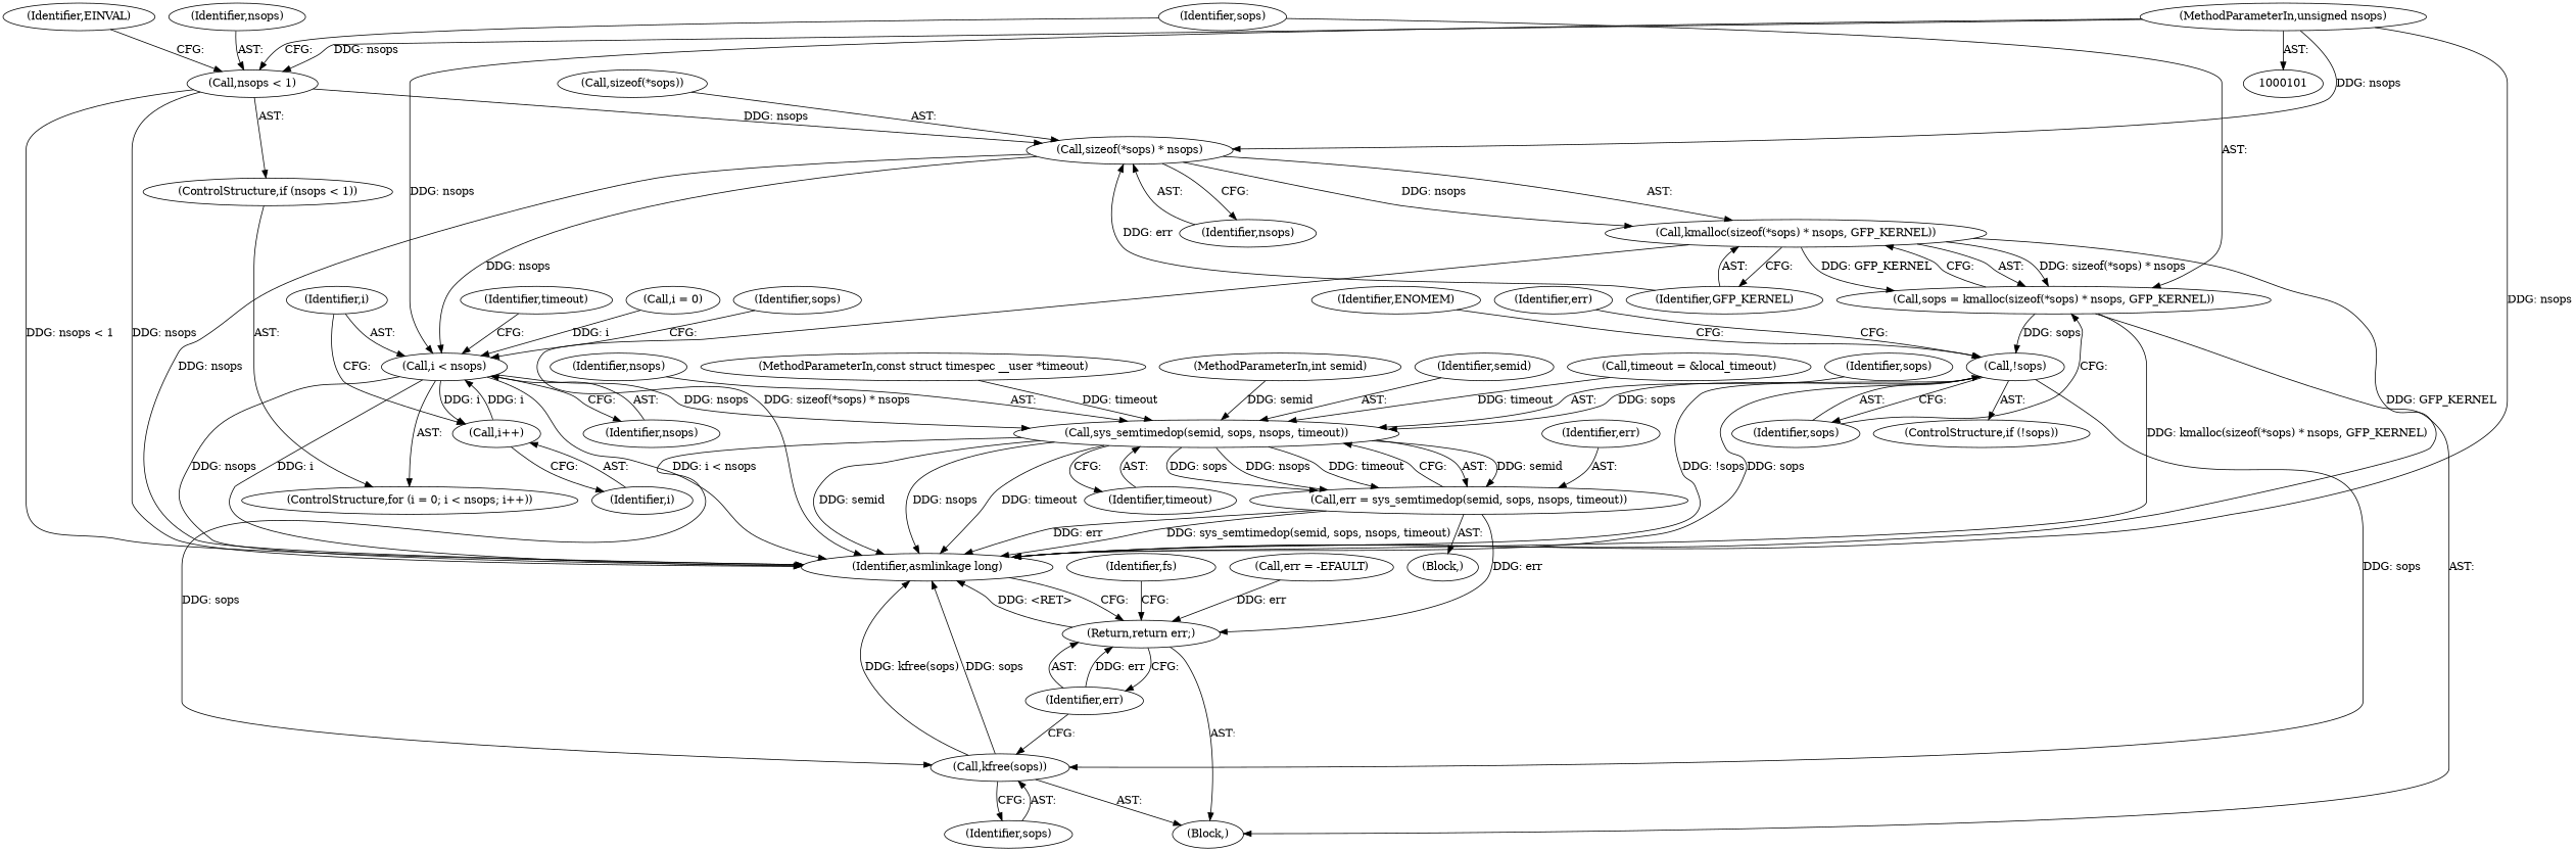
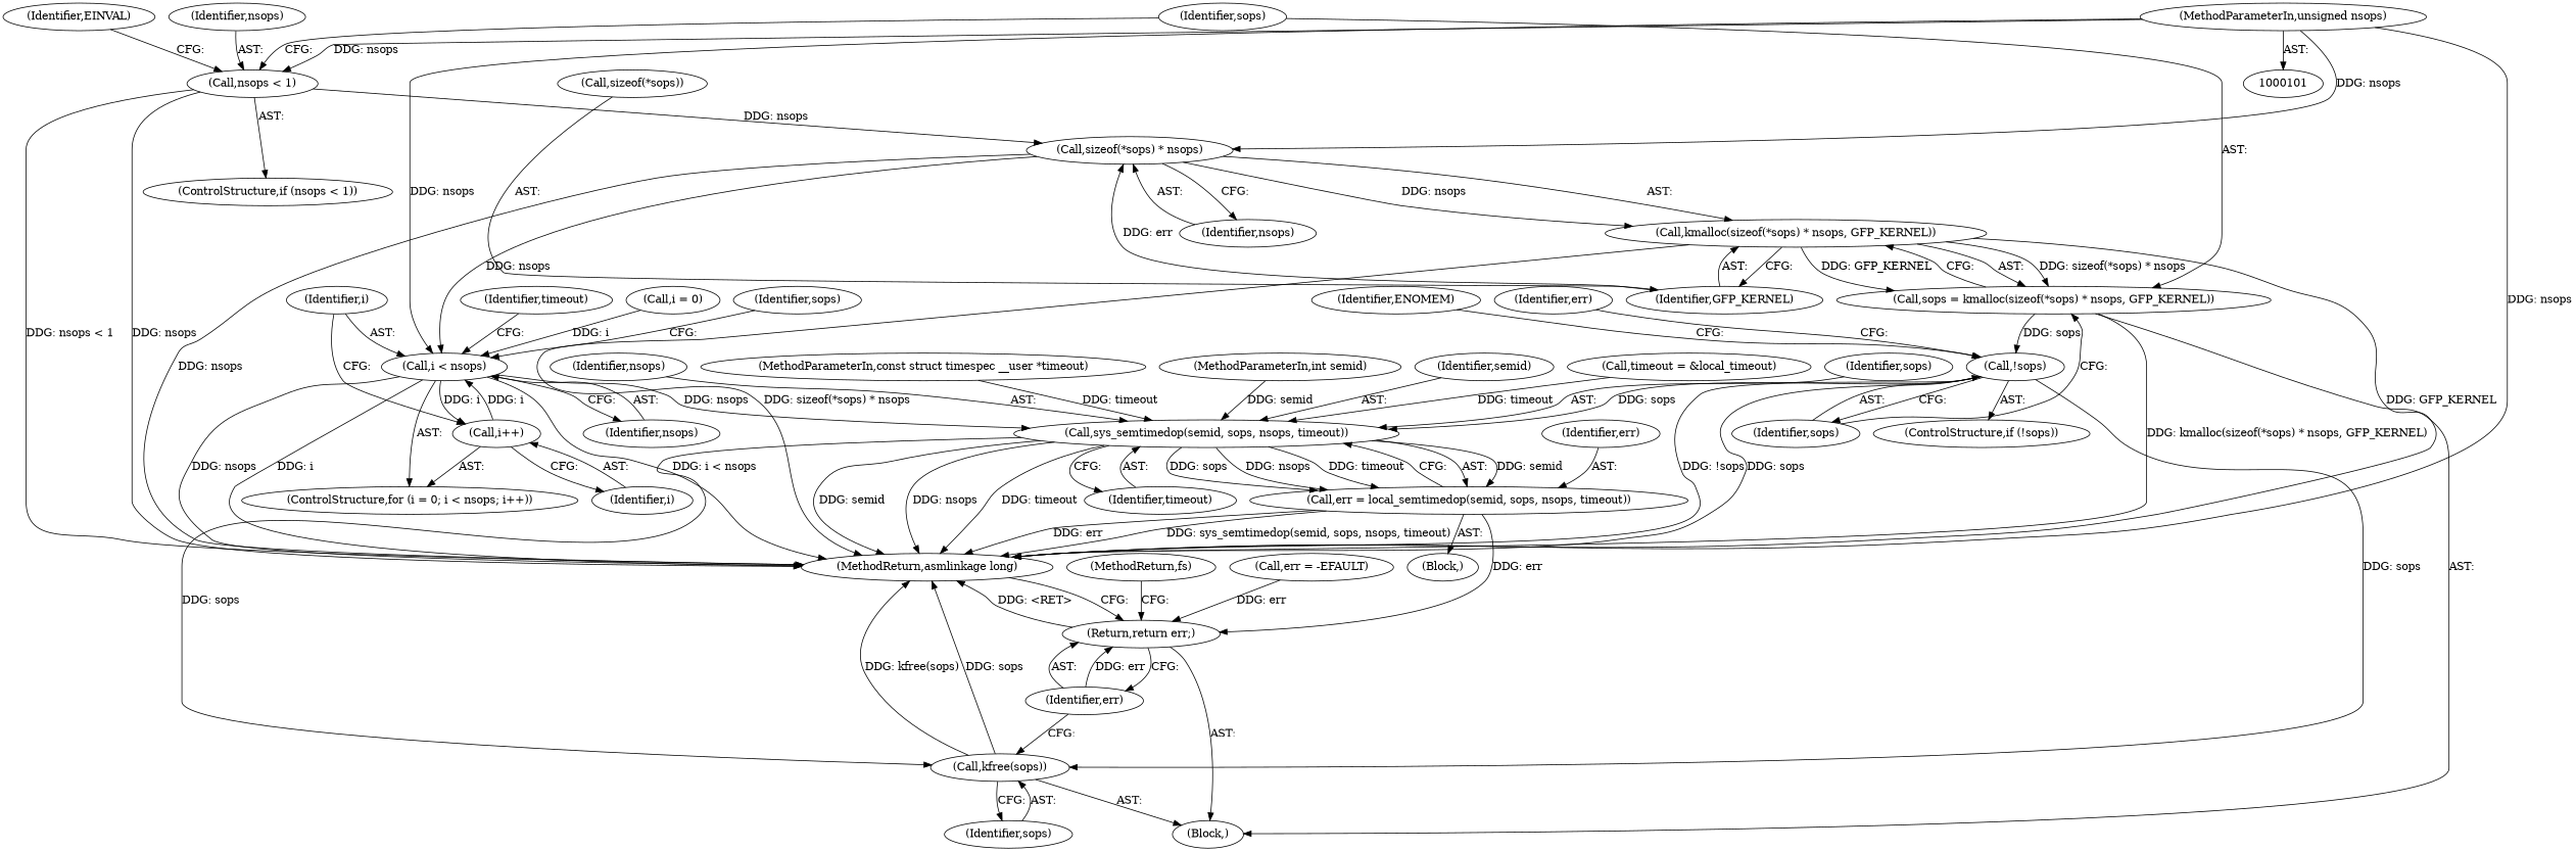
  digraph {
    n1 [label="(Call,sizeof(*sops) * nsops)"]
    n2 [label="(Call,kmalloc(sizeof(*sops) * nsops, GFP_KERNEL))"]
    n3 [label="(Call,i < nsops)"]
    n4 [label="(Identifier,nsops)"]
-   n5 [label="(Identifier,asmlinkage long)"]
+   n5 [label="(MethodReturn,asmlinkage long)"]
    n6 [label="(Call,sops = kmalloc(sizeof(*sops) * nsops, GFP_KERNEL))"]
    n7 [label="(Identifier,GFP_KERNEL)"]
    n8 [label="(Call,sys_semtimedop(semid, sops, nsops, timeout))"]
    n9 [label="(Call,i++)"]
    n10 [label="(Identifier,nsops)"]
    n11 [label="(ControlStructure,for (i = 0; i < nsops; i++))"]
    n12 [label="(Return,return err;)"]
    n13 [label="(Call,nsops < 1)"]
    n14 [label="(ControlStructure,if (nsops < 1))"]
    n15 [label="(MethodParameterIn,unsigned nsops)"]
    1000101
    n17 [label="(Call,kfree(sops))"]
-   n18 [label="(Call,err = sys_semtimedop(semid, sops, nsops, timeout))"]
+   n18 [label="(Call,err = local_semtimedop(semid, sops, nsops, timeout))"]
    n19 [label="(Identifier,timeout)"]
    n20 [label="(Call,!sops)"]
    n21 [label="(Block,)"]
    n22 [label="(ControlStructure,if (!sops))"]
    n23 [label="(Identifier,sops)"]
    n24 [label="(Identifier,sops)"]
    n25 [label="(Block,)"]
    n26 [label="(Identifier,err)"]
    n27 [label="(Identifier,i)"]
    n28 [label="(Identifier,EINVAL)"]
    n29 [label="(MethodParameterIn,int semid)"]
-   n30 [label="(Identifier,fs)"]
+   n30 [label="(MethodReturn,fs)"]
    n31 [label="(Identifier,timeout)"]
    n32 [label="(Identifier,semid)"]
    n33 [label="(Identifier,sops)"]
    n34 [label="(Identifier,err)"]
    n35 [label="(Identifier,nsops)"]
    n36 [label="(Identifier,i)"]
    n37 [label="(Call,timeout = &local_timeout)"]
    n38 [label="(Call,i = 0)"]
    n39 [label="(Identifier,sops)"]
    n40 [label="(Call,err = -EFAULT)"]
    n41 [label="(Identifier,sops)"]
    n42 [label="(Identifier,nsops)"]
    n43 [label="(Identifier,err)"]
    n44 [label="(Call,sizeof(*sops))"]
    n45 [label="(Identifier,ENOMEM)"]
    n46 [label="(MethodParameterIn,const struct timespec __user *timeout)"]
    n1 -> n2 [label="AST: "]
    n1 -> n2 [label="DDG: nsops"]
    n1 -> n3 [label="DDG: nsops"]
    n1 -> n4 [label="CFG: "]
    n1 -> n5 [label="DDG: nsops"]
    n2 -> n5 [label="DDG: GFP_KERNEL"]
    n2 -> n5 [label="DDG: sizeof(*sops) * nsops"]
    n2 -> n6 [label="AST: "]
    n2 -> n6 [label="DDG: sizeof(*sops) * nsops"]
    n2 -> n6 [label="DDG: GFP_KERNEL"]
    n2 -> n7 [label="CFG: "]
    n3 -> n5 [label="DDG: nsops"]
    n3 -> n5 [label="DDG: i"]
    n3 -> n5 [label="DDG: i < nsops"]
    n3 -> n8 [label="DDG: nsops"]
    n3 -> n9 [label="DDG: i"]
    n3 -> n10 [label="CFG: "]
    n3 -> n11 [label="AST: "]
    n4 -> n1 [label="AST: "]
    n5 -> n12 [label="CFG: "]
    n6 -> n2 [label="CFG: "]
    n6 -> n5 [label="DDG: kmalloc(sizeof(*sops) * nsops, GFP_KERNEL)"]
    n6 -> n20 [label="DDG: sops"]
    n6 -> n21 [label="AST: "]
    n7 -> n1 [label="DDG: err"]
    n7 -> n2 [label="AST: "]
    n8 -> n5 [label="DDG: semid"]
    n8 -> n5 [label="DDG: nsops"]
    n8 -> n5 [label="DDG: timeout"]
    n8 -> n17 [label="DDG: sops"]
    n8 -> n18 [label="AST: "]
    n8 -> n18 [label="DDG: semid"]
    n8 -> n18 [label="DDG: sops"]
    n8 -> n18 [label="DDG: nsops"]
    n8 -> n18 [label="DDG: timeout"]
    n8 -> n19 [label="CFG: "]
    n9 -> n3 [label="DDG: i"]
-   n14 -> n11 [label="AST: "]
+   n9 -> n11 [label="AST: "]
    n9 -> n27 [label="CFG: "]
    n10 -> n3 [label="AST: "]
    n12 -> n5 [label="DDG: <RET>"]
    n12 -> n21 [label="AST: "]
    n12 -> n26 [label="CFG: "]
    n13 -> n1 [label="DDG: nsops"]
    n13 -> n5 [label="DDG: nsops < 1"]
    n13 -> n5 [label="DDG: nsops"]
    n13 -> n14 [label="AST: "]
    n15 -> n1 [label="DDG: nsops"]
    n15 -> n3 [label="DDG: nsops"]
    n15 -> n5 [label="DDG: nsops"]
    n15 -> n13 [label="DDG: nsops"]
    n15 -> 1000101 [label="AST: "]
    n17 -> n5 [label="DDG: sops"]
    n17 -> n5 [label="DDG: kfree(sops)"]
    n17 -> n21 [label="AST: "]
    n17 -> n24 [label="CFG: "]
    n18 -> n5 [label="DDG: sys_semtimedop(semid, sops, nsops, timeout)"]
    n18 -> n5 [label="DDG: err"]
    n18 -> n8 [label="CFG: "]
    n18 -> n12 [label="DDG: err"]
    n18 -> n25 [label="AST: "]
    n19 -> n8 [label="AST: "]
    n20 -> n5 [label="DDG: !sops"]
    n20 -> n5 [label="DDG: sops"]
    n20 -> n8 [label="DDG: sops"]
    n20 -> n17 [label="DDG: sops"]
    n20 -> n22 [label="AST: "]
    n20 -> n23 [label="CFG: "]
    n23 -> n6 [label="CFG: "]
    n23 -> n20 [label="AST: "]
    n24 -> n17 [label="AST: "]
    n26 -> n12 [label="AST: "]
    n26 -> n12 [label="DDG: err"]
    n26 -> n17 [label="CFG: "]
    n27 -> n9 [label="AST: "]
    n28 -> n13 [label="CFG: "]
    n29 -> n8 [label="DDG: semid"]
    n30 -> n12 [label="CFG: "]
    n31 -> n3 [label="CFG: "]
    n32 -> n8 [label="AST: "]
    n33 -> n6 [label="AST: "]
    n33 -> n13 [label="CFG: "]
    n34 -> n18 [label="AST: "]
    n35 -> n13 [label="AST: "]
    n36 -> n3 [label="AST: "]
    n36 -> n9 [label="CFG: "]
    n37 -> n8 [label="DDG: timeout"]
    n38 -> n3 [label="DDG: i"]
    n39 -> n8 [label="AST: "]
    n40 -> n12 [label="DDG: err"]
    n41 -> n3 [label="CFG: "]
    n42 -> n8 [label="AST: "]
    n43 -> n20 [label="CFG: "]
-   n44 -> n1 [label="AST: "]
+   n44 -> n7 [label="AST: "]
    n45 -> n20 [label="CFG: "]
    n46 -> n8 [label="DDG: timeout"]
  }
